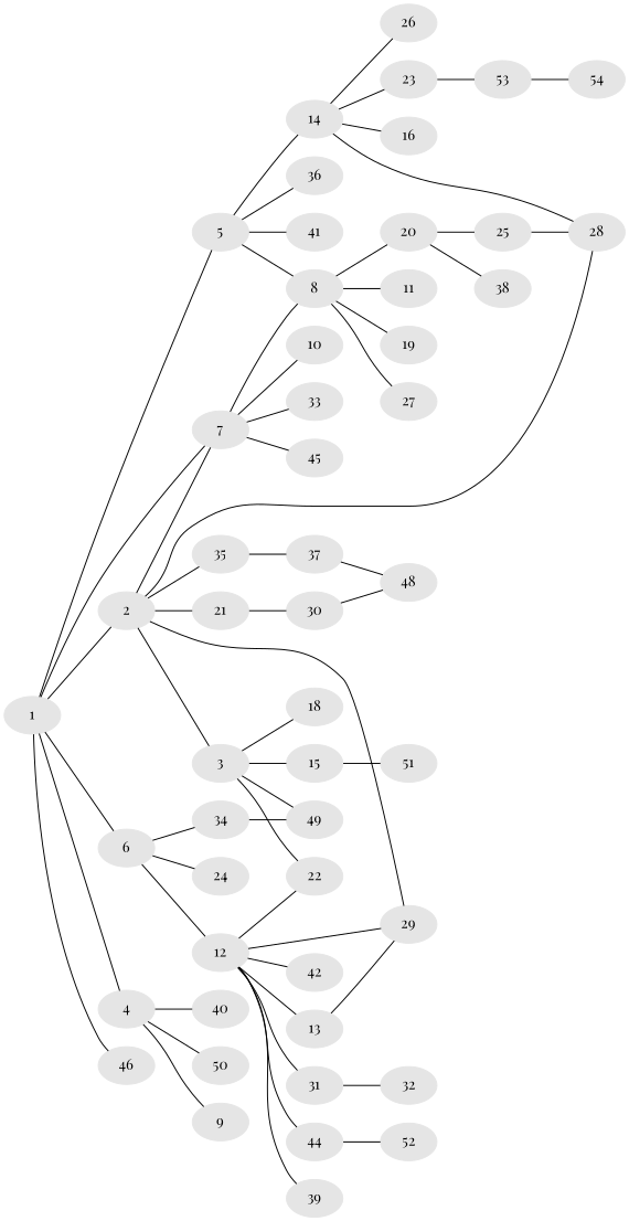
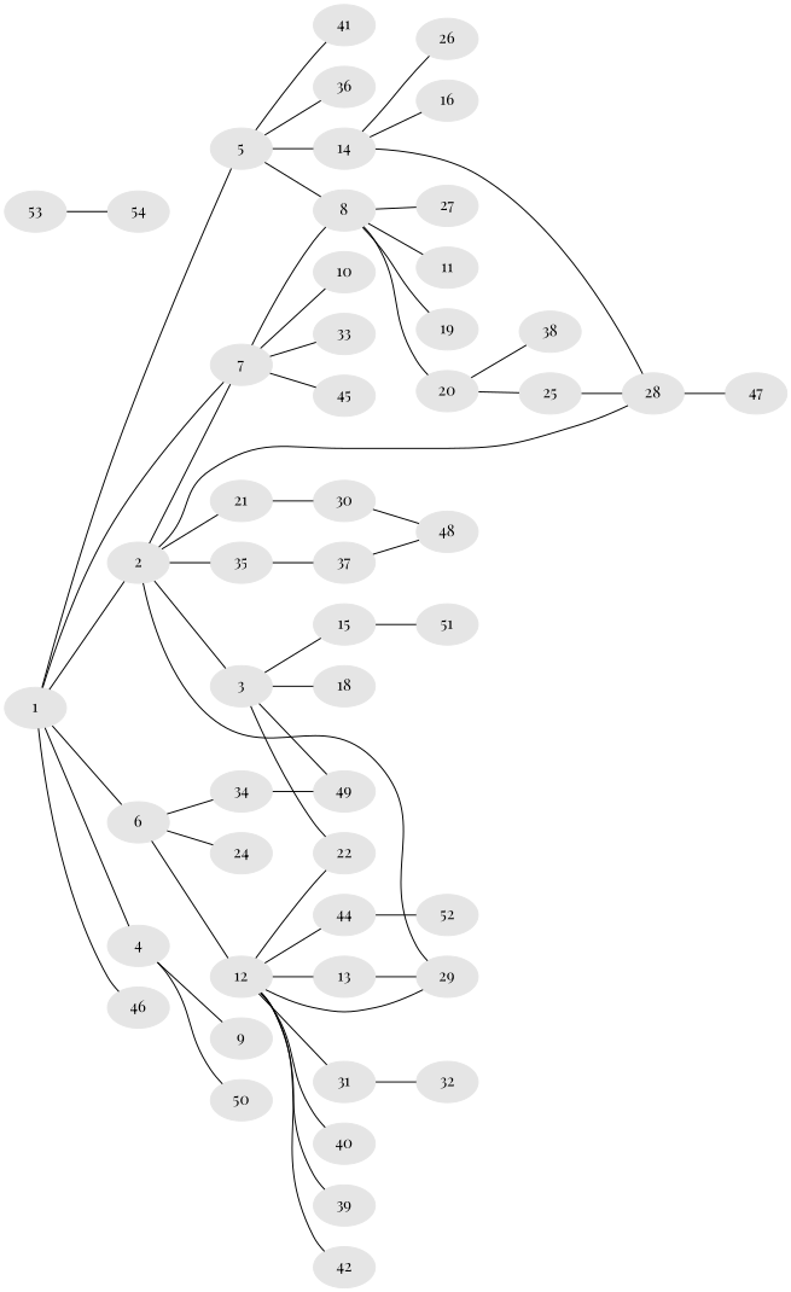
  graph {
    fontname="Playfair Display"
    rankdir=LR
    node [color=gray90 fontname="Playfair Display" style=filled]
    edge [fontname="Playfair Display"]
    1
    2
    4
    5
    6
    7
    46
    3
    21
    28
    29
    35
    9
    40
    50
    8
    14
    36
    41
    12
    24
    34
    10
    33
    45
    15
    18
    22
    49
    30
+   47
    37
    51
    11
    19
    20
    27
    16
-   23
    26
    13
    31
    39
    42
    44
    38
    25
    32
    52
    53
    48
    54
    1 -- 2
    1 -- 4
    1 -- 5
    1 -- 6
    1 -- 7
    1 -- 46
    2 -- 7
    2 -- 3
    2 -- 21
    2 -- 28
    2 -- 29
    2 -- 35
    4 -- 9
-   4 -- 40
+   12 -- 40
    4 -- 50
    5 -- 8
    5 -- 14
    5 -- 36
    5 -- 41
    6 -- 12
    6 -- 24
    6 -- 34
    7 -- 8
    7 -- 10
    7 -- 33
    7 -- 45
    3 -- 15
    3 -- 18
    3 -- 22
    3 -- 49
    21 -- 30
+   28 -- 47
    35 -- 37
    8 -- 11
    8 -- 19
    8 -- 20
    8 -- 27
    14 -- 28
    14 -- 16
-   14 -- 23
    14 -- 26
    12 -- 29
    12 -- 22
    12 -- 13
    12 -- 31
    12 -- 39
    12 -- 42
    12 -- 44
    34 -- 49
    15 -- 51
    30 -- 48
    37 -- 48
    20 -- 38
    20 -- 25
-   23 -- 53
    13 -- 29
    31 -- 32
    44 -- 52
    25 -- 28
    53 -- 54
  }
